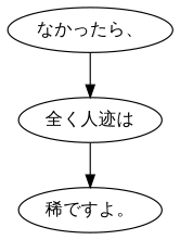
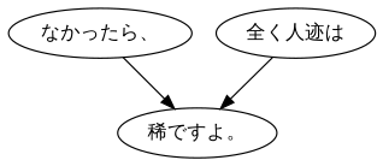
  digraph {
    fontname="Noto Serif"
    node [fontname="Noto Serif"]
    edge [fontname="Noto Serif"]
    n1 [label="なかったら、"]
    n2 [label="稀ですよ。"]
    n3 [label="全く人迹は"]
-   n1 -> n3
+   n1 -> n2
    n3 -> n2
  }
